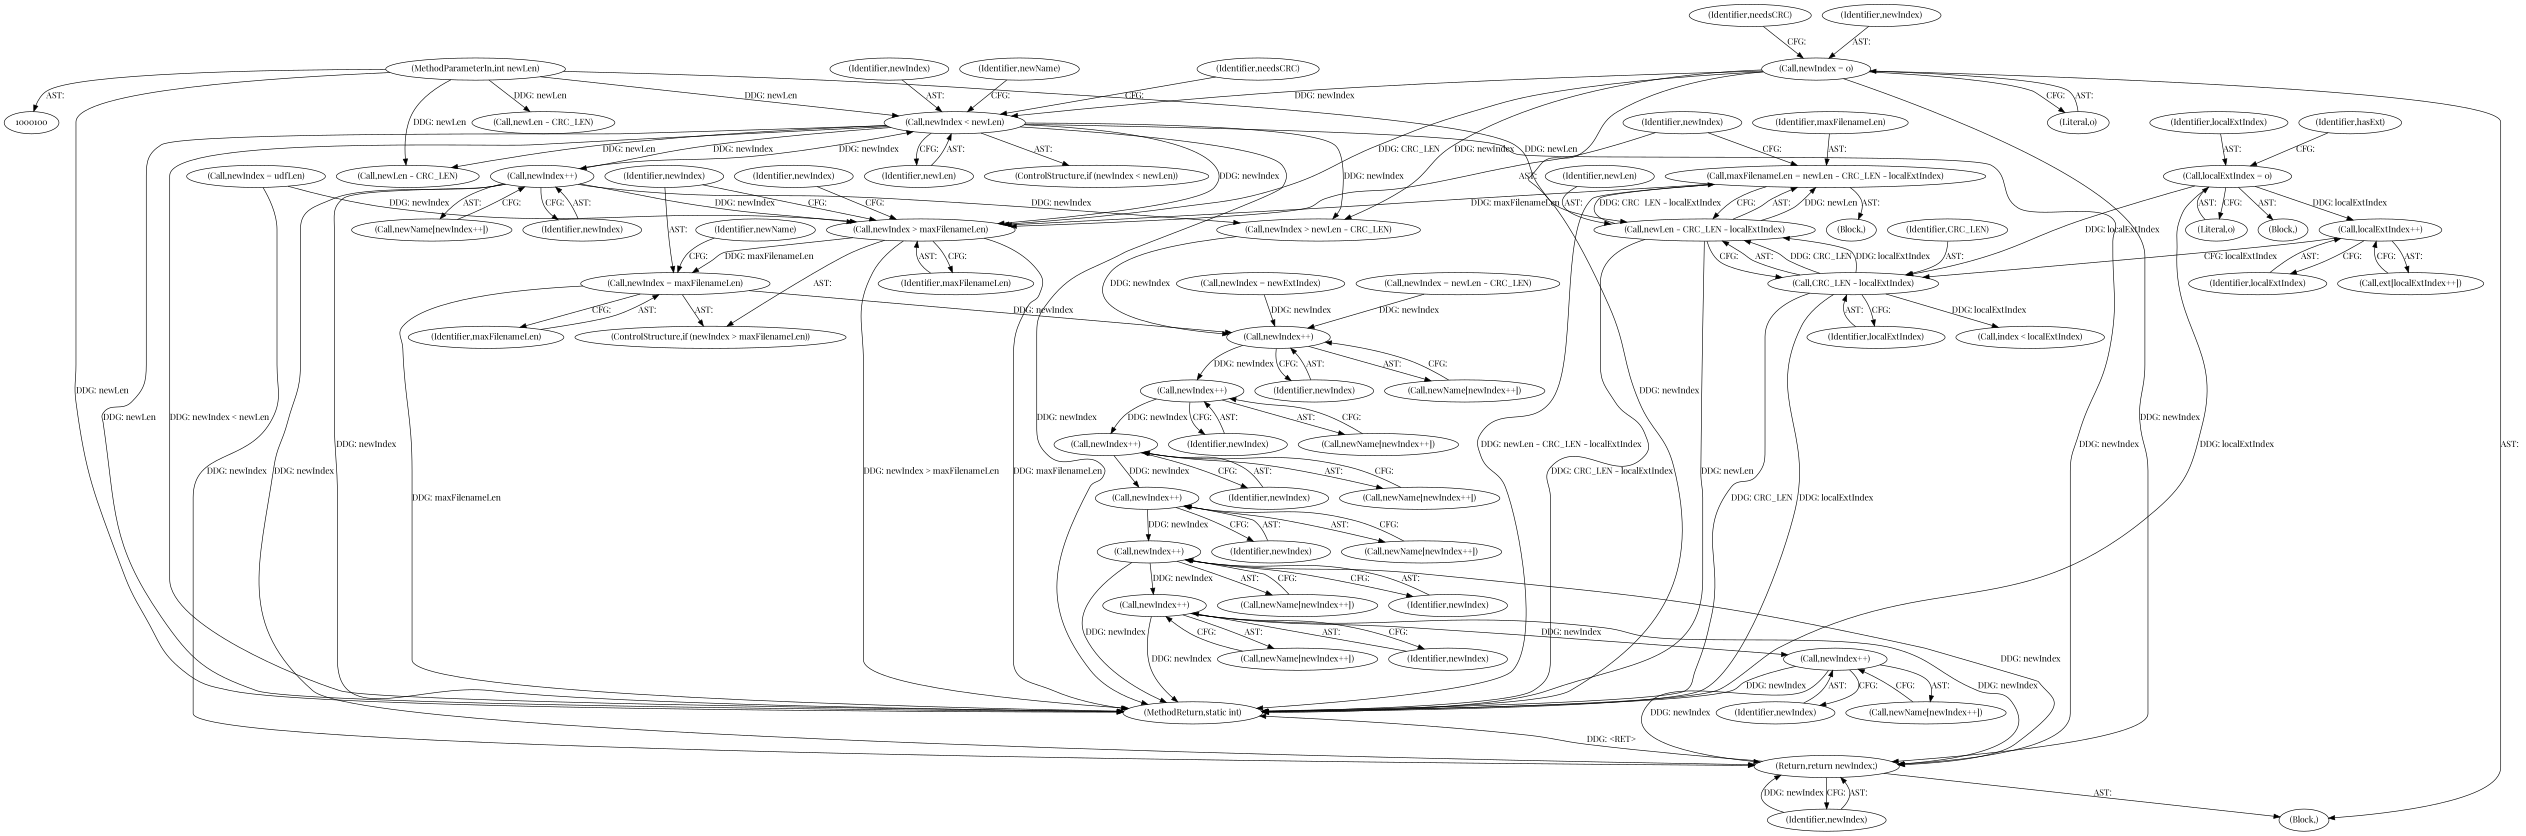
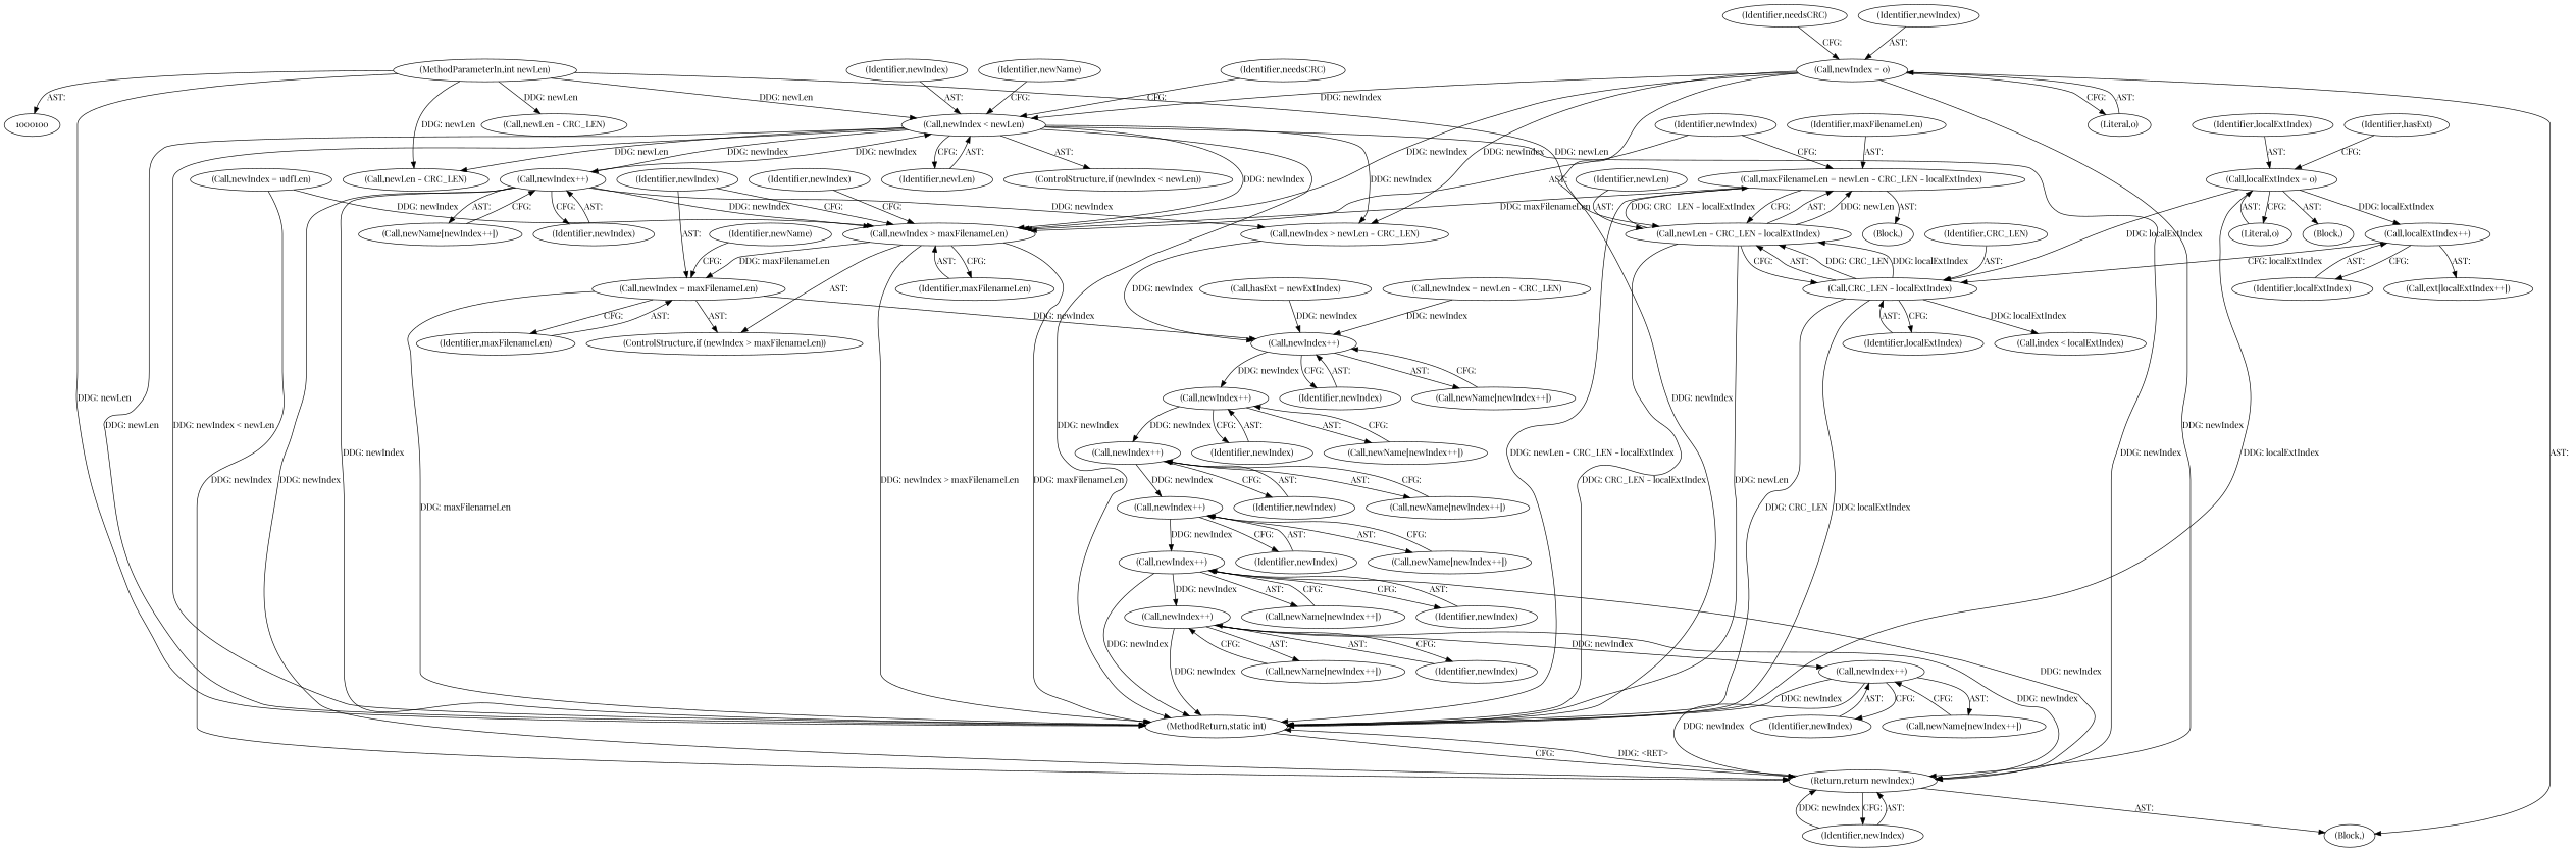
  digraph {
    fontname="Playfair Display"
    node [fontname="Playfair Display"]
    edge [fontname="Playfair Display"]
    n1 [label="(Call,maxFilenameLen = newLen - CRC_LEN - localExtIndex)"]
    n2 [label="(Call,newLen - CRC_LEN - localExtIndex)"]
    n3 [label="(Call,newIndex > maxFilenameLen)"]
    n4 [label="(Block,)"]
    n5 [label="(MethodReturn,static int)"]
    n6 [label="(Call,CRC_LEN - localExtIndex)"]
    n7 [label="(Call,newIndex = maxFilenameLen)"]
    n8 [label="(ControlStructure,if (newIndex > maxFilenameLen))"]
    n9 [label="(Identifier,maxFilenameLen)"]
    n10 [label="(Return,return newIndex;)"]
    n11 [label="(Identifier,localExtIndex)"]
    n12 [label="(Call,index < localExtIndex)"]
    n13 [label="(Call,newIndex < newLen)"]
    n14 [label="(Call,newIndex++)"]
    n15 [label="(Identifier,newLen)"]
    n16 [label="(Call,newLen - CRC_LEN)"]
    n17 [label="(Call,newIndex > newLen - CRC_LEN)"]
    n18 [label="(ControlStructure,if (newIndex < newLen))"]
    n19 [label="(Call,newName[newIndex++])"]
    n20 [label="(Identifier,newIndex)"]
    n21 [label="(Block,)"]
    n22 [label="(Identifier,newIndex)"]
    n23 [label="(Call,newIndex++)"]
    n24 [label="(Call,newIndex = 0)"]
    n25 [label="(Literal,0)"]
    n26 [label="(MethodParameterIn,int newLen)"]
    n27 [label="(Call,newLen - CRC_LEN)"]
    1000100
    n29 [label="(Call,localExtIndex = 0)"]
    n30 [label="(Call,localExtIndex++)"]
    n31 [label="(Block,)"]
    n32 [label="(Literal,0)"]
    n33 [label="(Identifier,localExtIndex)"]
    n34 [label="(Call,ext[localExtIndex++])"]
    n35 [label="(Identifier,maxFilenameLen)"]
    n36 [label="(Call,newIndex++)"]
    n37 [label="(Identifier,newIndex)"]
    n38 [label="(Call,newName[newIndex++])"]
    n39 [label="(Call,newIndex++)"]
    n40 [label="(Identifier,newIndex)"]
    n41 [label="(Call,newName[newIndex++])"]
    n42 [label="(Call,newIndex++)"]
    n43 [label="(Identifier,newIndex)"]
    n44 [label="(Call,newName[newIndex++])"]
    n45 [label="(Call,newIndex++)"]
    n46 [label="(Identifier,newIndex)"]
    n47 [label="(Call,newName[newIndex++])"]
    n48 [label="(Call,newIndex++)"]
    n49 [label="(Call,newName[newIndex++])"]
    n50 [label="(Identifier,newIndex)"]
    n51 [label="(Call,newIndex++)"]
    n52 [label="(Call,newName[newIndex++])"]
    n53 [label="(Identifier,newIndex)"]
    n54 [label="(Call,newName[newIndex++])"]
    n55 [label="(Identifier,newIndex)"]
    n56 [label="(Identifier,CRC_LEN)"]
    n57 [label="(Call,newIndex = udfLen)"]
    n58 [label="(Identifier,newIndex)"]
    n59 [label="(Identifier,needsCRC)"]
    n60 [label="(Call,newIndex = newLen - CRC_LEN)"]
    n61 [label="(Identifier,newName)"]
    n62 [label="(Identifier,newIndex)"]
    n63 [label="(Identifier,newLen)"]
-   n64 [label="(Call,newIndex = newExtIndex)"]
+   n64 [label="(Call,hasExt = newExtIndex)"]
    n65 [label="(Identifier,newIndex)"]
    n66 [label="(Identifier,newIndex)"]
    n67 [label="(Identifier,newIndex)"]
    n68 [label="(Identifier,maxFilenameLen)"]
    n69 [label="(Identifier,localExtIndex)"]
    n70 [label="(Identifier,newName)"]
    n71 [label="(Identifier,hasExt)"]
    n72 [label="(Identifier,needsCRC)"]
    n1 -> n2 [label="CFG: "]
    n1 -> n3 [label="DDG: maxFilenameLen"]
    n1 -> n4 [label="AST: "]
    n1 -> n5 [label="DDG: newLen - CRC_LEN - localExtIndex"]
    n2 -> n1 [label="AST: "]
    n2 -> n1 [label="DDG: newLen"]
    n2 -> n1 [label="DDG: CRC_LEN - localExtIndex"]
    n2 -> n5 [label="DDG: CRC_LEN - localExtIndex"]
    n2 -> n5 [label="DDG: newLen"]
    n2 -> n6 [label="CFG: "]
    n3 -> n5 [label="DDG: newIndex > maxFilenameLen"]
    n3 -> n5 [label="DDG: maxFilenameLen"]
    n3 -> n7 [label="DDG: maxFilenameLen"]
    n3 -> n8 [label="AST: "]
    n3 -> n9 [label="CFG: "]
+   n5 -> n10 [label="CFG: "]
    n6 -> n2 [label="AST: "]
    n6 -> n2 [label="DDG: CRC_LEN"]
    n6 -> n2 [label="DDG: localExtIndex"]
    n6 -> n5 [label="DDG: localExtIndex"]
    n6 -> n5 [label="DDG: CRC_LEN"]
    n6 -> n11 [label="CFG: "]
    n6 -> n12 [label="DDG: localExtIndex"]
    n7 -> n5 [label="DDG: maxFilenameLen"]
    n7 -> n8 [label="AST: "]
    n7 -> n23 [label="DDG: newIndex"]
    n7 -> n35 [label="CFG: "]
    n9 -> n3 [label="AST: "]
    n10 -> n5 [label="DDG: <RET>"]
    n10 -> n21 [label="AST: "]
    n10 -> n22 [label="CFG: "]
    n11 -> n6 [label="AST: "]
    n13 -> n3 [label="DDG: newIndex"]
    n13 -> n5 [label="DDG: newIndex"]
    n13 -> n5 [label="DDG: newLen"]
    n13 -> n5 [label="DDG: newIndex < newLen"]
    n13 -> n10 [label="DDG: newIndex"]
    n13 -> n14 [label="DDG: newIndex"]
    n13 -> n15 [label="CFG: "]
    n13 -> n16 [label="DDG: newLen"]
    n13 -> n17 [label="DDG: newIndex"]
    n13 -> n18 [label="AST: "]
    n14 -> n3 [label="DDG: newIndex"]
    n14 -> n5 [label="DDG: newIndex"]
    n14 -> n10 [label="DDG: newIndex"]
    n14 -> n13 [label="DDG: newIndex"]
    n14 -> n17 [label="DDG: newIndex"]
    n14 -> n19 [label="AST: "]
    n14 -> n20 [label="CFG: "]
    n15 -> n13 [label="AST: "]
    n17 -> n23 [label="DDG: newIndex"]
    n19 -> n14 [label="CFG: "]
    n20 -> n14 [label="AST: "]
    n22 -> n10 [label="AST: "]
    n22 -> n10 [label="DDG: newIndex"]
    n23 -> n36 [label="DDG: newIndex"]
    n23 -> n37 [label="CFG: "]
    n23 -> n38 [label="AST: "]
-   n24 -> n3 [label="DDG: CRC_LEN"]
+   n24 -> n3 [label="DDG: newIndex"]
    n24 -> n5 [label="DDG: newIndex"]
    n24 -> n10 [label="DDG: newIndex"]
    n24 -> n13 [label="DDG: newIndex"]
    n24 -> n17 [label="DDG: newIndex"]
    n24 -> n21 [label="AST: "]
    n24 -> n25 [label="CFG: "]
    n25 -> n24 [label="AST: "]
    n26 -> n2 [label="DDG: newLen"]
    n26 -> n5 [label="DDG: newLen"]
    n26 -> n13 [label="DDG: newLen"]
    n26 -> n16 [label="DDG: newLen"]
    n26 -> n27 [label="DDG: newLen"]
    n26 -> 1000100 [label="AST: "]
    n29 -> n5 [label="DDG: localExtIndex"]
    n29 -> n6 [label="DDG: localExtIndex"]
    n29 -> n30 [label="DDG: localExtIndex"]
    n29 -> n31 [label="AST: "]
    n29 -> n32 [label="CFG: "]
    n30 -> n6 [label="CFG: localExtIndex"]
    n30 -> n33 [label="CFG: "]
    n30 -> n34 [label="AST: "]
    n32 -> n29 [label="AST: "]
    n33 -> n30 [label="AST: "]
-   n34 -> n30 [label="CFG: "]
    n35 -> n7 [label="AST: "]
    n36 -> n39 [label="DDG: newIndex"]
    n36 -> n40 [label="CFG: "]
    n36 -> n41 [label="AST: "]
    n37 -> n23 [label="AST: "]
    n38 -> n23 [label="CFG: "]
    n39 -> n42 [label="DDG: newIndex"]
    n39 -> n43 [label="CFG: "]
    n39 -> n44 [label="AST: "]
    n40 -> n36 [label="AST: "]
    n41 -> n36 [label="CFG: "]
    n42 -> n45 [label="DDG: newIndex"]
    n42 -> n46 [label="CFG: "]
    n42 -> n47 [label="AST: "]
    n43 -> n39 [label="AST: "]
    n44 -> n39 [label="CFG: "]
    n45 -> n5 [label="DDG: newIndex"]
    n45 -> n10 [label="DDG: newIndex"]
    n45 -> n48 [label="DDG: newIndex"]
    n45 -> n49 [label="AST: "]
    n45 -> n50 [label="CFG: "]
    n46 -> n42 [label="AST: "]
    n47 -> n42 [label="CFG: "]
    n48 -> n5 [label="DDG: newIndex"]
    n48 -> n10 [label="DDG: newIndex"]
    n48 -> n51 [label="DDG: newIndex"]
    n48 -> n52 [label="AST: "]
    n48 -> n53 [label="CFG: "]
    n49 -> n45 [label="CFG: "]
    n50 -> n45 [label="AST: "]
    n51 -> n5 [label="DDG: newIndex"]
    n51 -> n10 [label="DDG: newIndex"]
    n51 -> n54 [label="AST: "]
    n51 -> n55 [label="CFG: "]
    n52 -> n48 [label="CFG: "]
    n53 -> n48 [label="AST: "]
    n54 -> n51 [label="CFG: "]
    n55 -> n51 [label="AST: "]
    n56 -> n6 [label="AST: "]
    n57 -> n3 [label="DDG: newIndex"]
    n57 -> n10 [label="DDG: newIndex"]
    n58 -> n13 [label="AST: "]
    n59 -> n24 [label="CFG: "]
    n60 -> n23 [label="DDG: newIndex"]
    n61 -> n13 [label="CFG: "]
    n62 -> n3 [label="CFG: "]
    n63 -> n2 [label="AST: "]
    n64 -> n23 [label="DDG: newIndex"]
    n65 -> n1 [label="CFG: "]
    n65 -> n3 [label="AST: "]
    n66 -> n24 [label="AST: "]
    n67 -> n3 [label="CFG: "]
    n67 -> n7 [label="AST: "]
    n68 -> n1 [label="AST: "]
    n69 -> n29 [label="AST: "]
    n70 -> n7 [label="CFG: "]
    n71 -> n29 [label="CFG: "]
    n72 -> n13 [label="CFG: "]
  }
